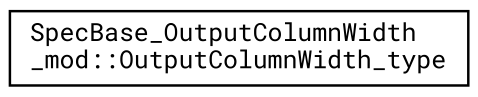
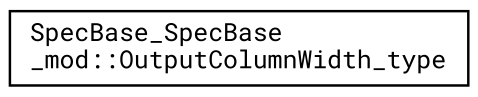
  digraph {
    rankdir=TB
    fontname="Roboto Mono"
-   n1 [color=black fillcolor=white fontname="Roboto Mono" fontsize=10 height=0.2 label="SpecBase_OutputColumnWidth\l_mod::OutputColumnWidth_type" shape=record style=filled width=0.4]
+   n1 [color=black fillcolor=white fontname="Roboto Mono" fontsize=10 height=0.2 label="SpecBase_SpecBase\l_mod::OutputColumnWidth_type" shape=record style=filled width=0.4]
  }
